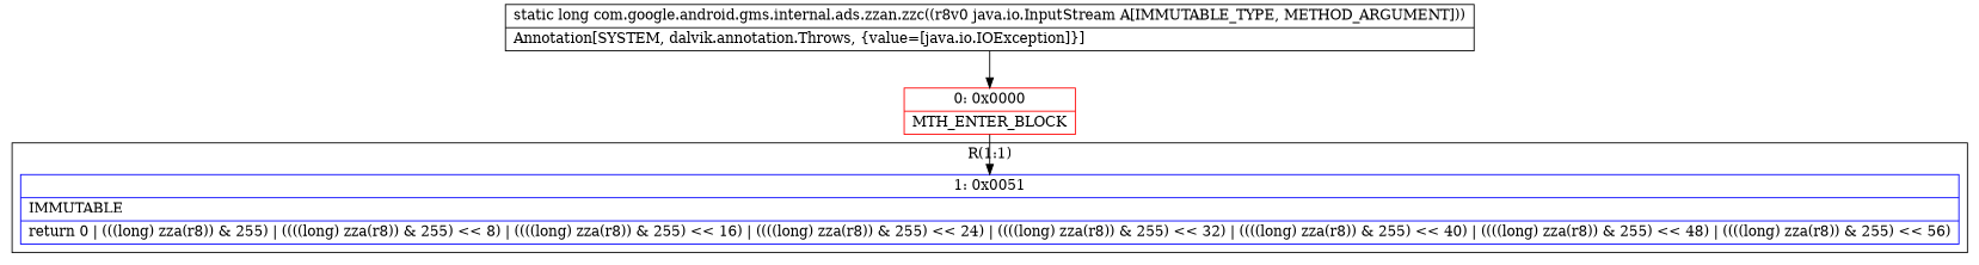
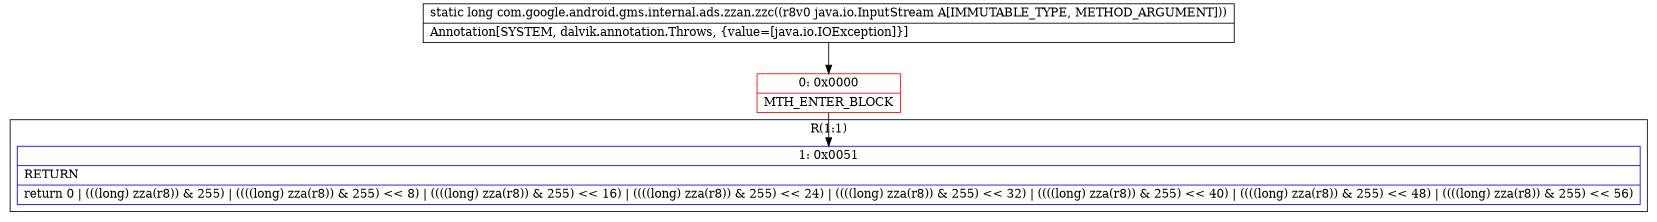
  digraph {
    node [shape=record]
-   n1 [color=blue label="{1\:\ 0x0051|IMMUTABLE\l|return 0 \| (((long) zza(r8)) & 255) \| ((((long) zza(r8)) & 255) \<\< 8) \| ((((long) zza(r8)) & 255) \<\< 16) \| ((((long) zza(r8)) & 255) \<\< 24) \| ((((long) zza(r8)) & 255) \<\< 32) \| ((((long) zza(r8)) & 255) \<\< 40) \| ((((long) zza(r8)) & 255) \<\< 48) \| ((((long) zza(r8)) & 255) \<\< 56)\l}"]
+   n1 [color=blue label="{1\:\ 0x0051|RETURN\l|return 0 \| (((long) zza(r8)) & 255) \| ((((long) zza(r8)) & 255) \<\< 8) \| ((((long) zza(r8)) & 255) \<\< 16) \| ((((long) zza(r8)) & 255) \<\< 24) \| ((((long) zza(r8)) & 255) \<\< 32) \| ((((long) zza(r8)) & 255) \<\< 40) \| ((((long) zza(r8)) & 255) \<\< 48) \| ((((long) zza(r8)) & 255) \<\< 56)\l}"]
    n2 [color=red label="{0\:\ 0x0000|MTH_ENTER_BLOCK\l}"]
    n3 [label="{static long com.google.android.gms.internal.ads.zzan.zzc((r8v0 java.io.InputStream A[IMMUTABLE_TYPE, METHOD_ARGUMENT]))  | Annotation[SYSTEM, dalvik.annotation.Throws, \{value=[java.io.IOException]\}]\l}"]
    subgraph cluster_1 {
      label="R(1:1)"
      n1
    }
    n2 -> n1
    n3 -> n2
  }
